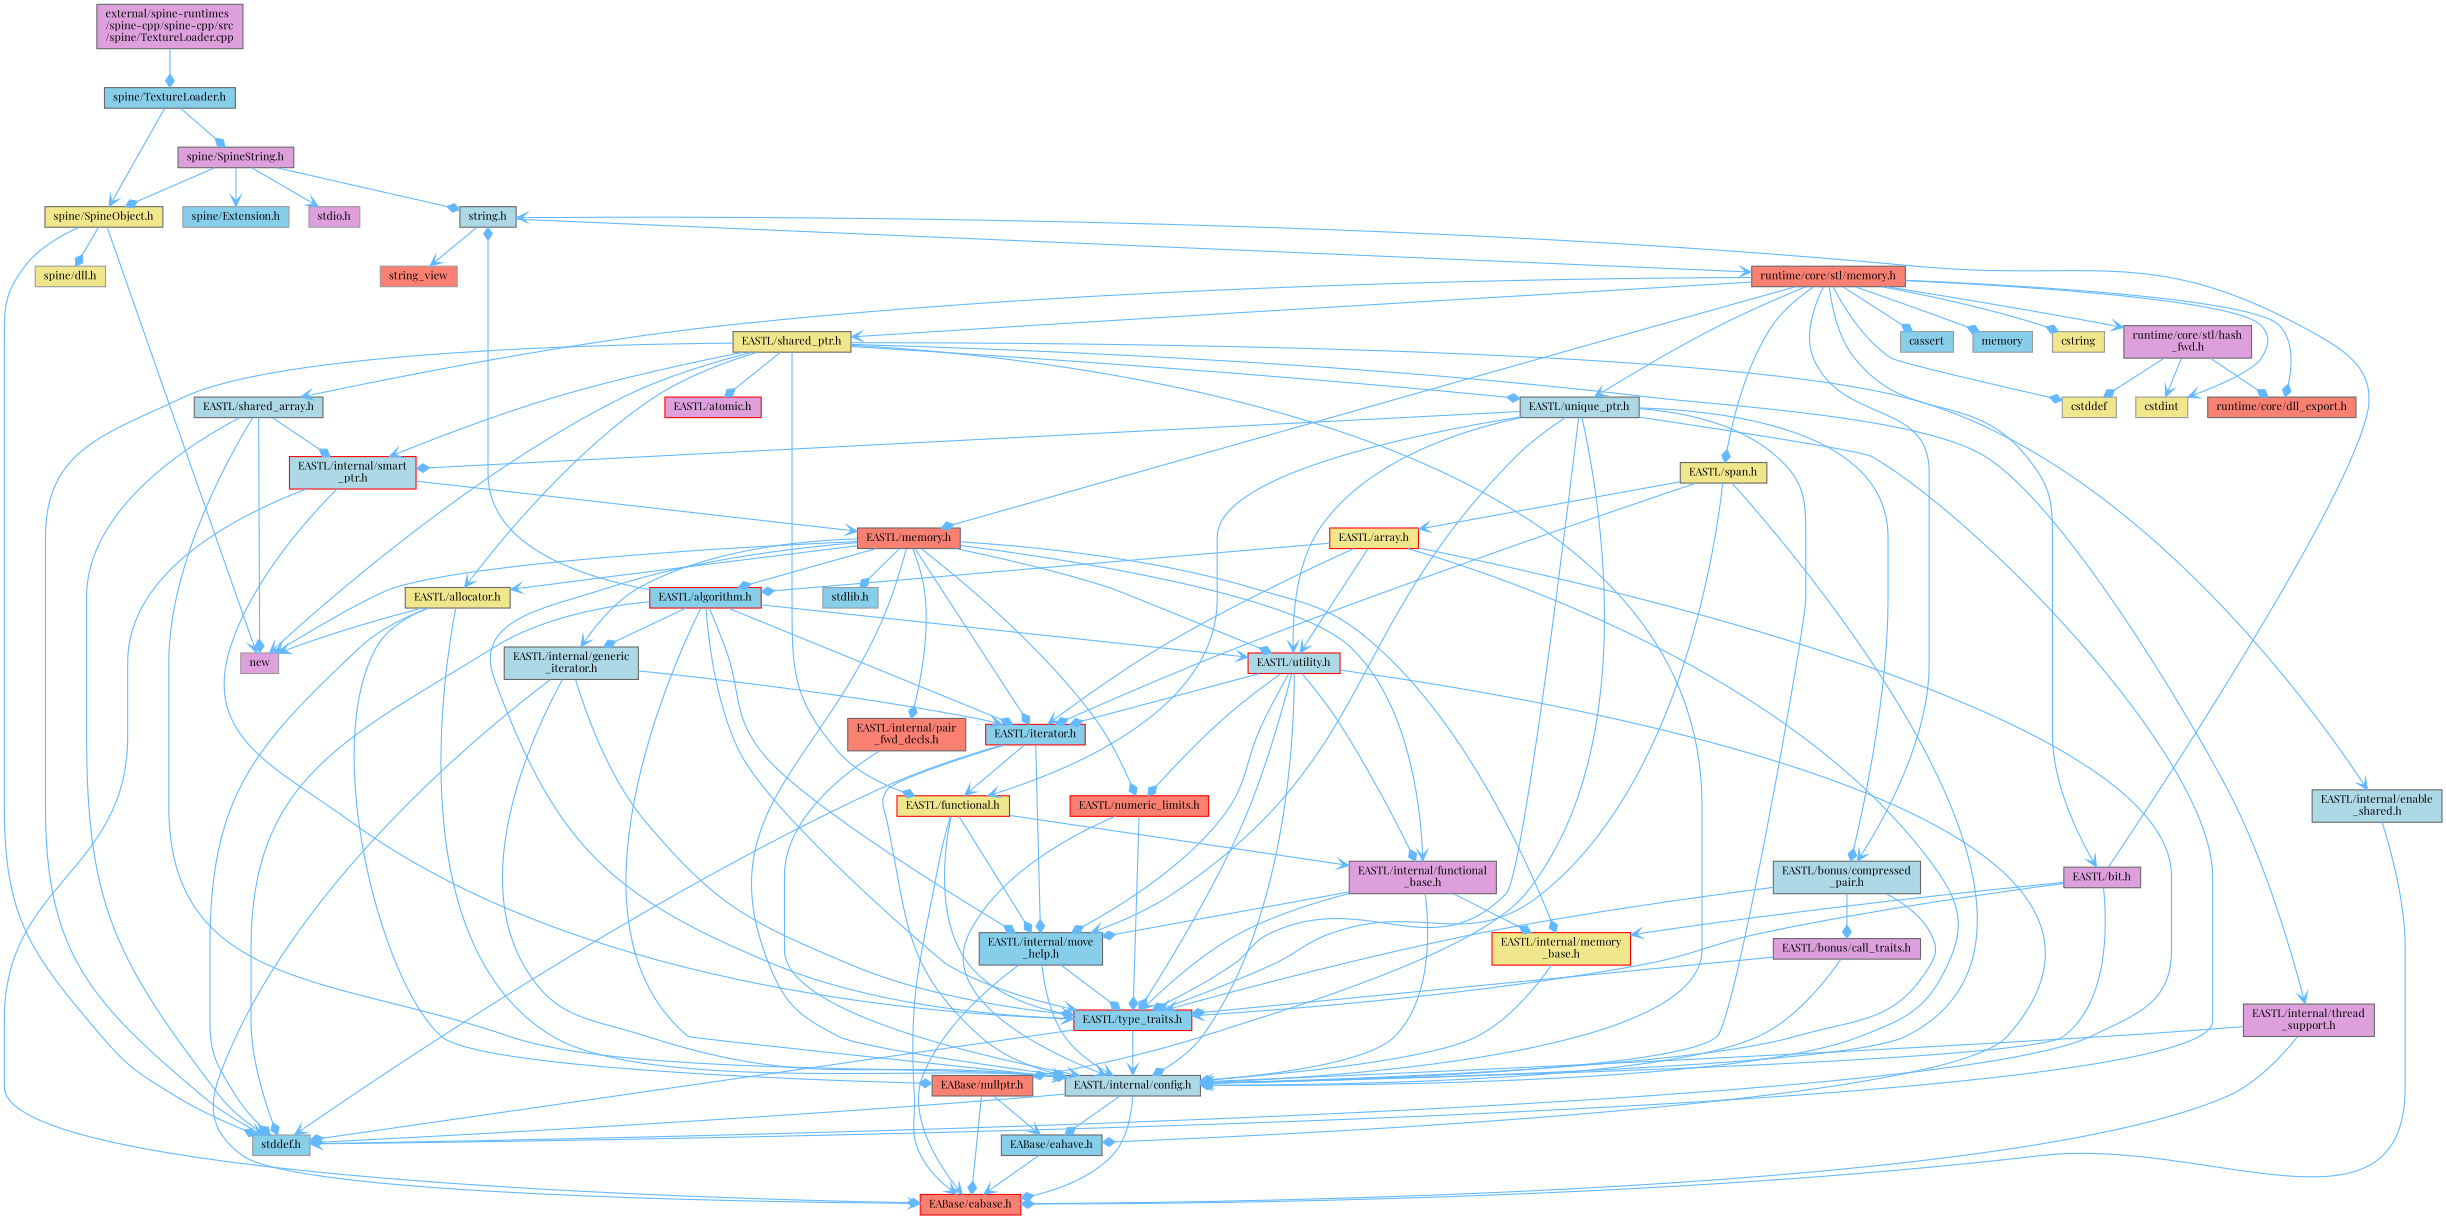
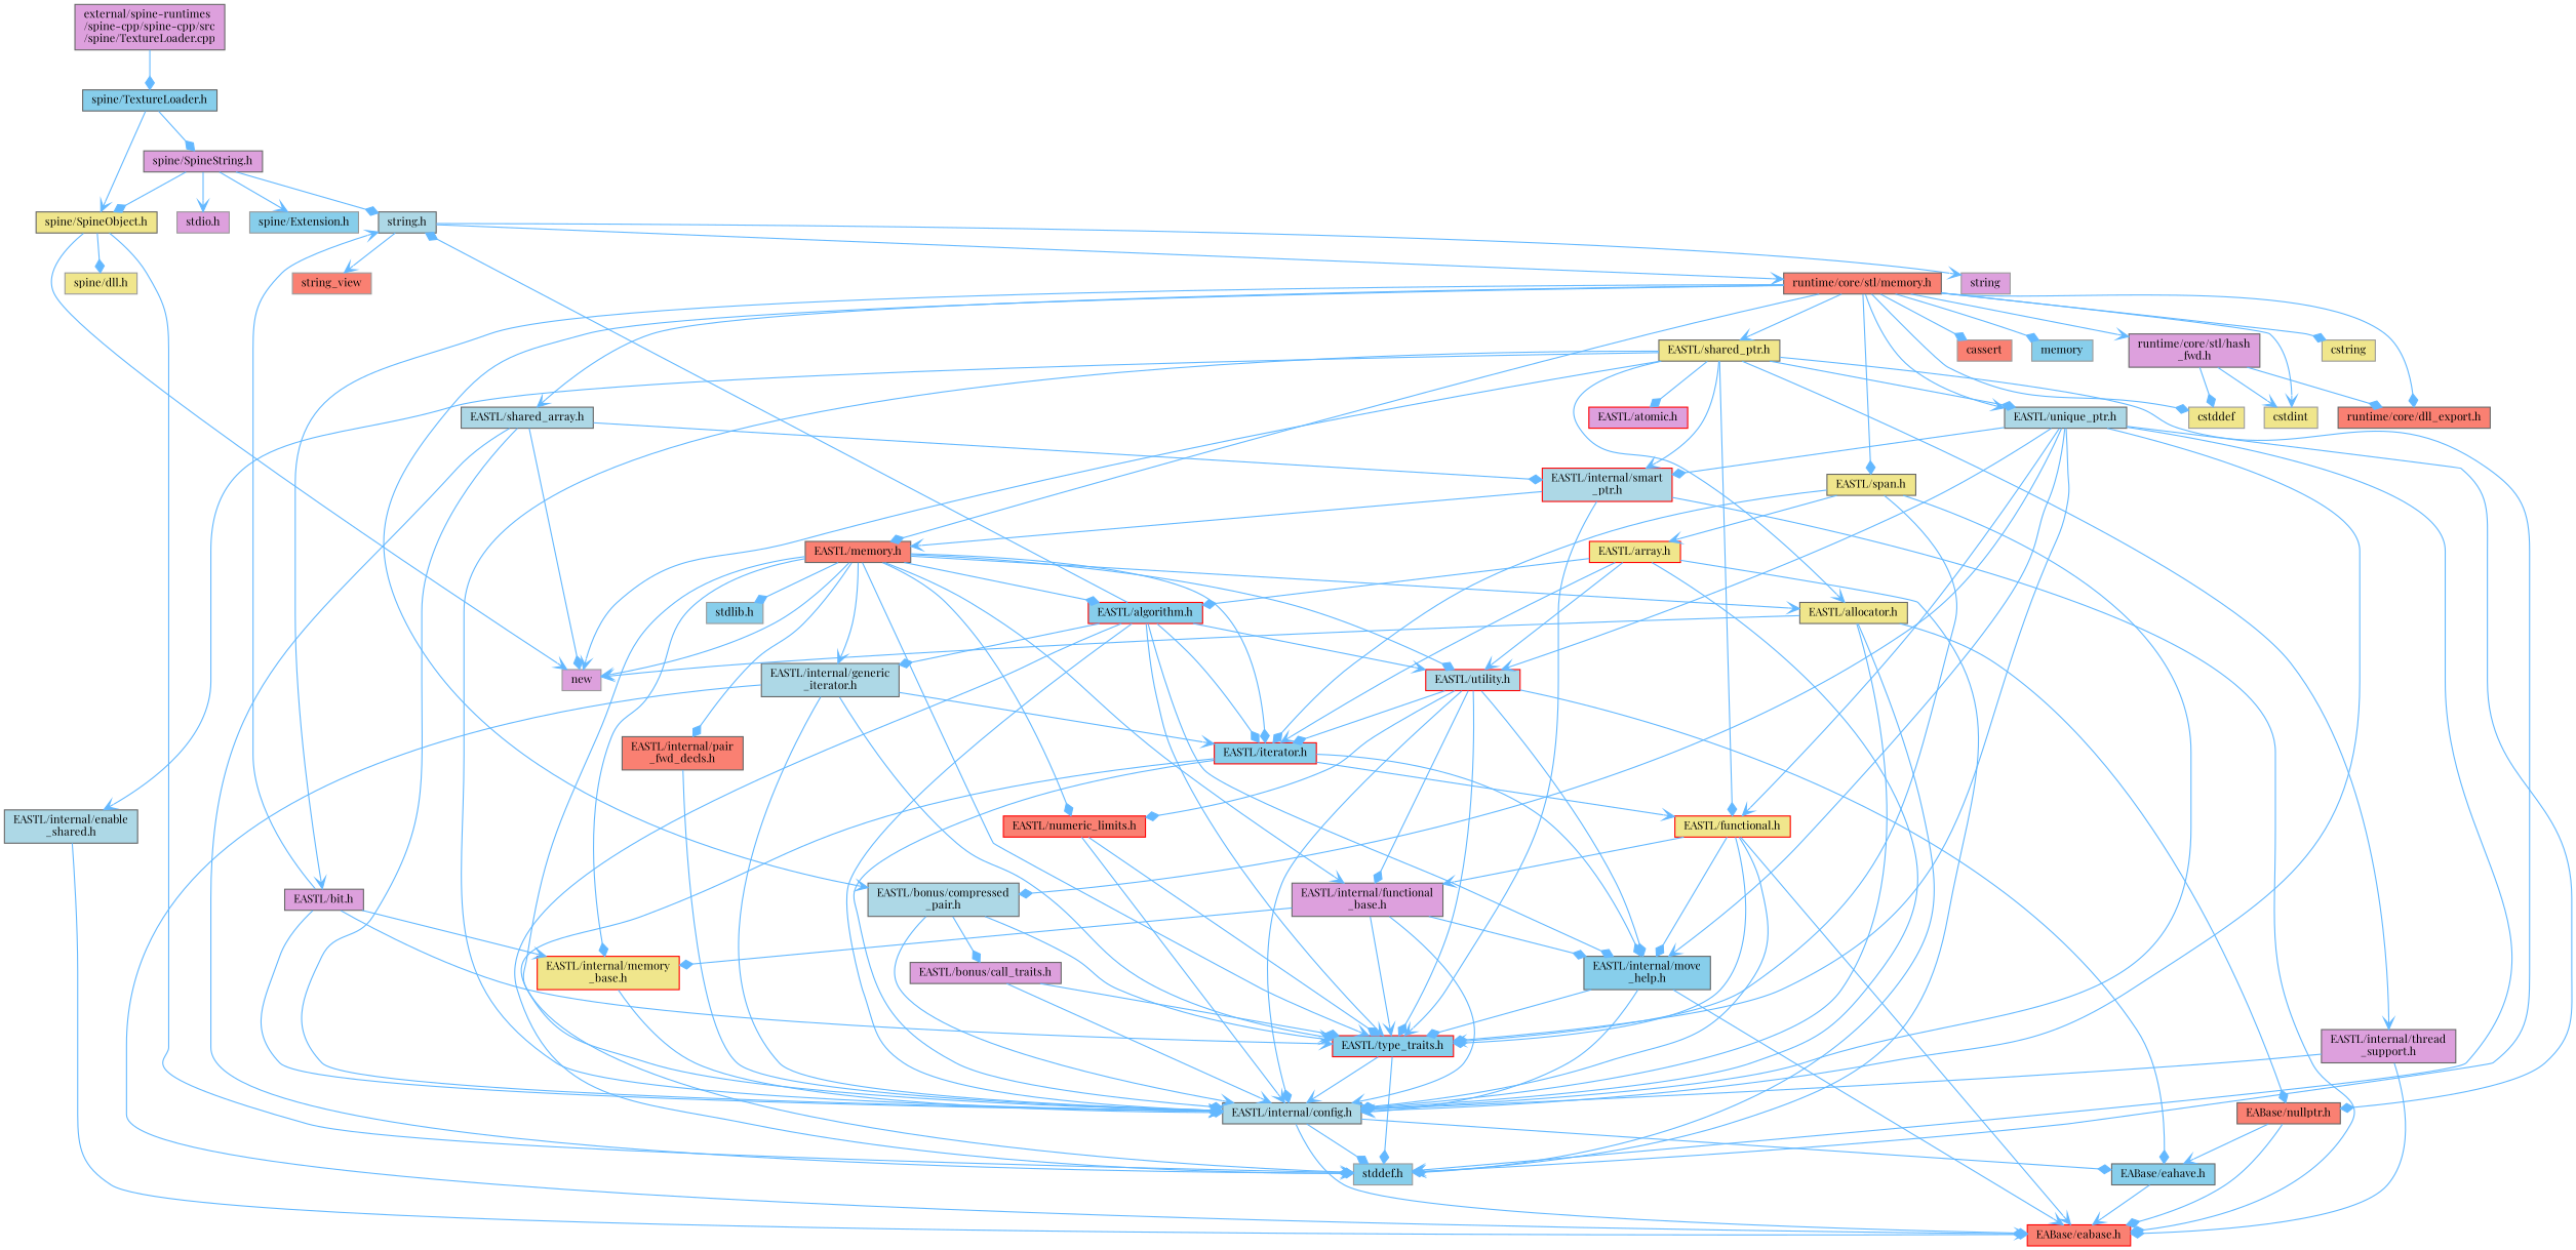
  digraph {
    fontname="Playfair Display"
    node [color=grey40 fillcolor=plum fontname="Playfair Display" fontsize=10 shape=box style=filled]
    edge [arrowhead=diamond color=steelblue1 fontname="Playfair Display" fontsize=10 labelfontname=Helvetica labelfontsize=10 style=solid]
    n1 [color=gray40 fontcolor=black height=0.2 label="external/spine-runtimes\l/spine-cpp/spine-cpp/src\l/spine/TextureLoader.cpp" width=0.4]
    n2 [fillcolor=skyblue height=0.2 label="spine/TextureLoader.h" width=0.4]
    n3 [fillcolor=khaki height=0.2 label="spine/SpineObject.h" width=0.4]
    n4 [height=0.2 label="spine/SpineString.h" width=0.4]
    n5 [color=grey60 height=0.2 label=new width=0.4]
    n6 [color=grey60 fillcolor=skyblue height=0.2 label="stddef.h" width=0.4]
    n7 [color=grey60 fillcolor=khaki height=0.2 label="spine/dll.h" width=0.4]
    n8 [color=grey60 fillcolor=skyblue height=0.2 label="spine/Extension.h" width=0.4]
    n9 [fillcolor=lightblue height=0.2 label="string.h" width=0.4]
    n10 [color=grey60 height=0.2 label="stdio.h" width=0.4]
+   n11 [color=grey60 height=0.2 label=string width=0.4]
    n12 [color=grey60 fillcolor=salmon height=0.2 label=string_view width=0.4]
    n13 [fillcolor=salmon height=0.2 label="runtime/core/stl/memory.h" width=0.4]
    n14 [color=grey60 fillcolor=khaki height=0.2 label=cstddef width=0.4]
    n15 [color=grey60 fillcolor=khaki height=0.2 label=cstdint width=0.4]
-   n16 [color=grey60 fillcolor=skyblue height=0.2 label=cassert width=0.4]
+   n16 [color=grey60 fillcolor=salmon height=0.2 label=cassert width=0.4]
    n17 [color=grey60 fillcolor=skyblue height=0.2 label=memory width=0.4]
    n18 [color=grey60 fillcolor=khaki height=0.2 label=cstring width=0.4]
    n19 [height=0.2 label="EASTL/bit.h" width=0.4]
    n20 [fillcolor=salmon height=0.2 label="EASTL/memory.h" width=0.4]
    n21 [fillcolor=lightblue height=0.2 label="EASTL/shared_array.h" width=0.4]
    n22 [fillcolor=lightblue height=0.2 label="EASTL/unique_ptr.h" width=0.4]
    n23 [fillcolor=lightblue height=0.2 label="EASTL/bonus/compressed\l_pair.h" width=0.4]
    n24 [fillcolor=khaki height=0.2 label="EASTL/shared_ptr.h" width=0.4]
    n25 [fillcolor=khaki height=0.2 label="EASTL/span.h" width=0.4]
    n26 [fillcolor=salmon height=0.2 label="runtime/core/dll_export.h" width=0.4]
    n27 [height=0.2 label="runtime/core/stl/hash\l_fwd.h" width=0.4]
    n28 [fillcolor=lightblue height=0.2 label="EASTL/internal/config.h" width=0.4]
    n29 [color=red fillcolor=khaki height=0.2 label="EASTL/internal/memory\l_base.h" width=0.4]
    n30 [color=red fillcolor=skyblue height=0.2 label="EASTL/type_traits.h" width=0.4]
    n31 [fillcolor=lightblue height=0.2 label="EASTL/internal/generic\l_iterator.h" width=0.4]
    n32 [color=red fillcolor=skyblue height=0.2 label="EASTL/iterator.h" width=0.4]
    n33 [fillcolor=salmon height=0.2 label="EASTL/internal/pair\l_fwd_decls.h" width=0.4]
    n34 [height=0.2 label="EASTL/internal/functional\l_base.h" width=0.4]
    n35 [color=red fillcolor=skyblue height=0.2 label="EASTL/algorithm.h" width=0.4]
    n36 [color=red fillcolor=lightblue height=0.2 label="EASTL/utility.h" width=0.4]
    n37 [color=red fillcolor=salmon height=0.2 label="EASTL/numeric_limits.h" width=0.4]
    n38 [fillcolor=khaki height=0.2 label="EASTL/allocator.h" width=0.4]
    n39 [color=grey60 fillcolor=skyblue height=0.2 label="stdlib.h" width=0.4]
    n40 [color=red fillcolor=lightblue height=0.2 label="EASTL/internal/smart\l_ptr.h" width=0.4]
    n41 [fillcolor=skyblue height=0.2 label="EASTL/internal/move\l_help.h" width=0.4]
    n42 [color=red fillcolor=khaki height=0.2 label="EASTL/functional.h" width=0.4]
    n43 [fillcolor=salmon height=0.2 label="EABase/nullptr.h" width=0.4]
    n44 [height=0.2 label="EASTL/bonus/call_traits.h" width=0.4]
    n45 [height=0.2 label="EASTL/internal/thread\l_support.h" width=0.4]
    n46 [color=red height=0.2 label="EASTL/atomic.h" width=0.4]
    n47 [fillcolor=lightblue height=0.2 label="EASTL/internal/enable\l_shared.h" width=0.4]
    n48 [color=red fillcolor=khaki height=0.2 label="EASTL/array.h" width=0.4]
    n49 [color=red fillcolor=salmon height=0.2 label="EABase/eabase.h" width=0.4]
    n50 [fillcolor=skyblue height=0.2 label="EABase/eahave.h" width=0.4]
    n1 -> n2
    n2 -> n3 [arrowhead=vee]
    n2 -> n4
    n3 -> n5 [arrowhead=vee]
    n3 -> n6
    n3 -> n7
    n4 -> n3
    n4 -> n8 [arrowhead=vee]
    n4 -> n9
    n4 -> n10 [arrowhead=vee]
+   n9 -> n11 [arrowhead=vee]
    n9 -> n12 [arrowhead=vee]
    n9 -> n13 [arrowhead=vee]
    n13 -> n14
    n13 -> n15 [arrowhead=vee]
    n13 -> n16
    n13 -> n17
    n13 -> n18
    n13 -> n19 [arrowhead=vee]
    n13 -> n20
    n13 -> n21 [arrowhead=vee]
    n13 -> n22 [arrowhead=vee]
    n13 -> n23 [arrowhead=vee]
    n13 -> n24 [arrowhead=vee]
    n13 -> n25
    n13 -> n26
    n13 -> n27 [arrowhead=vee]
    n19 -> n9 [arrowhead=vee]
    n19 -> n28 [arrowhead=vee]
    n19 -> n29 [arrowhead=vee]
    n19 -> n30 [arrowhead=vee]
    n20 -> n5 [arrowhead=vee]
    n20 -> n28 [arrowhead=vee]
    n20 -> n29
    n20 -> n30 [arrowhead=vee]
    n20 -> n31 [arrowhead=vee]
    n20 -> n32
    n20 -> n33
    n20 -> n34 [arrowhead=vee]
    n20 -> n35
    n20 -> n36
    n20 -> n37
    n20 -> n38 [arrowhead=vee]
    n20 -> n39
    n21 -> n5
    n21 -> n6 [arrowhead=vee]
    n21 -> n28 [arrowhead=vee]
    n21 -> n40
    n22 -> n6 [arrowhead=vee]
    n22 -> n23
    n22 -> n28 [arrowhead=vee]
    n22 -> n30
    n22 -> n36 [arrowhead=vee]
    n22 -> n40
    n22 -> n41 [arrowhead=vee]
    n22 -> n42 [arrowhead=vee]
    n22 -> n43
    n23 -> n28 [arrowhead=vee]
    n23 -> n30 [arrowhead=vee]
    n23 -> n44
    n24 -> n5 [arrowhead=vee]
    n24 -> n6 [arrowhead=vee]
    n24 -> n22
    n24 -> n28 [arrowhead=vee]
    n24 -> n38 [arrowhead=vee]
    n24 -> n40 [arrowhead=vee]
    n24 -> n42
    n24 -> n45 [arrowhead=vee]
    n24 -> n46
    n24 -> n47 [arrowhead=vee]
    n25 -> n28
    n25 -> n30 [arrowhead=vee]
    n25 -> n32
    n25 -> n48 [arrowhead=vee]
    n27 -> n14
    n27 -> n15 [arrowhead=vee]
    n27 -> n26
    n28 -> n6
    n28 -> n49
    n28 -> n50
    n29 -> n28
    n30 -> n6
    n30 -> n28 [arrowhead=vee]
    n31 -> n28 [arrowhead=vee]
    n31 -> n30 [arrowhead=vee]
    n31 -> n32 [arrowhead=vee]
    n31 -> n49 [arrowhead=vee]
    n32 -> n6 [arrowhead=vee]
    n32 -> n28
    n32 -> n41
    n32 -> n42 [arrowhead=vee]
    n33 -> n28 [arrowhead=vee]
    n34 -> n28 [arrowhead=vee]
    n34 -> n29
    n34 -> n30 [arrowhead=vee]
    n34 -> n41
    n35 -> n6
    n35 -> n9
    n35 -> n28
    n35 -> n30 [arrowhead=vee]
    n35 -> n31
    n35 -> n32
    n35 -> n36 [arrowhead=vee]
    n35 -> n41
    n36 -> n28
    n36 -> n30
    n36 -> n32
    n36 -> n34
    n36 -> n37
    n36 -> n41
    n36 -> n50
    n37 -> n28 [arrowhead=vee]
    n37 -> n30
    n38 -> n5 [arrowhead=vee]
    n38 -> n6
    n38 -> n28
    n38 -> n43
    n40 -> n20 [arrowhead=vee]
    n40 -> n30 [arrowhead=vee]
    n40 -> n49
    n41 -> n28 [arrowhead=vee]
    n41 -> n30
    n41 -> n49 [arrowhead=vee]
+   n42 -> n28
    n42 -> n30
    n42 -> n34 [arrowhead=vee]
    n42 -> n41
    n42 -> n49 [arrowhead=vee]
    n43 -> n49
    n43 -> n50 [arrowhead=vee]
    n44 -> n28 [arrowhead=vee]
    n44 -> n30
    n45 -> n28
    n45 -> n49
    n47 -> n49
    n48 -> n6 [arrowhead=vee]
    n48 -> n28
    n48 -> n32 [arrowhead=vee]
    n48 -> n35
    n48 -> n36 [arrowhead=vee]
    n50 -> n49 [arrowhead=vee]
  }
